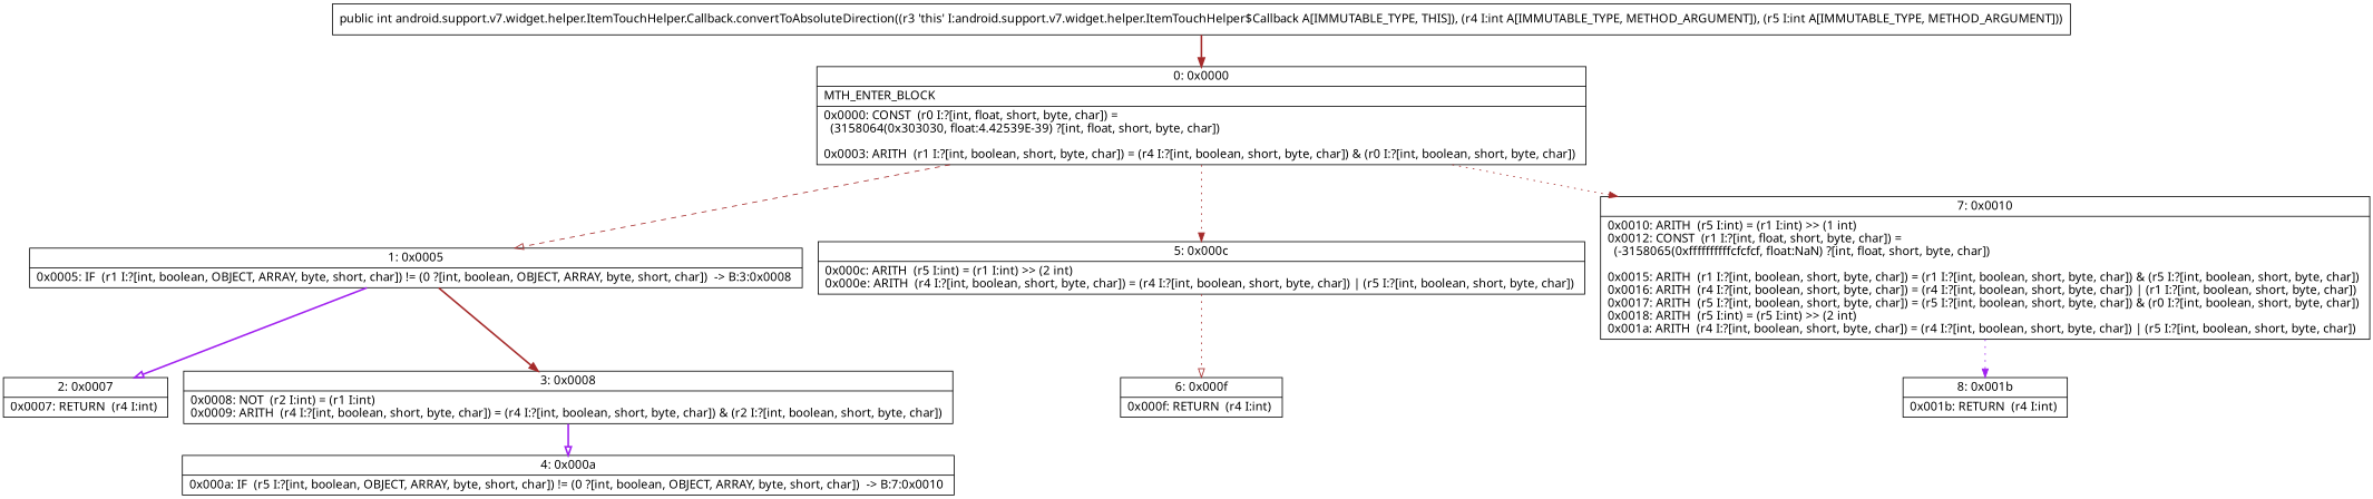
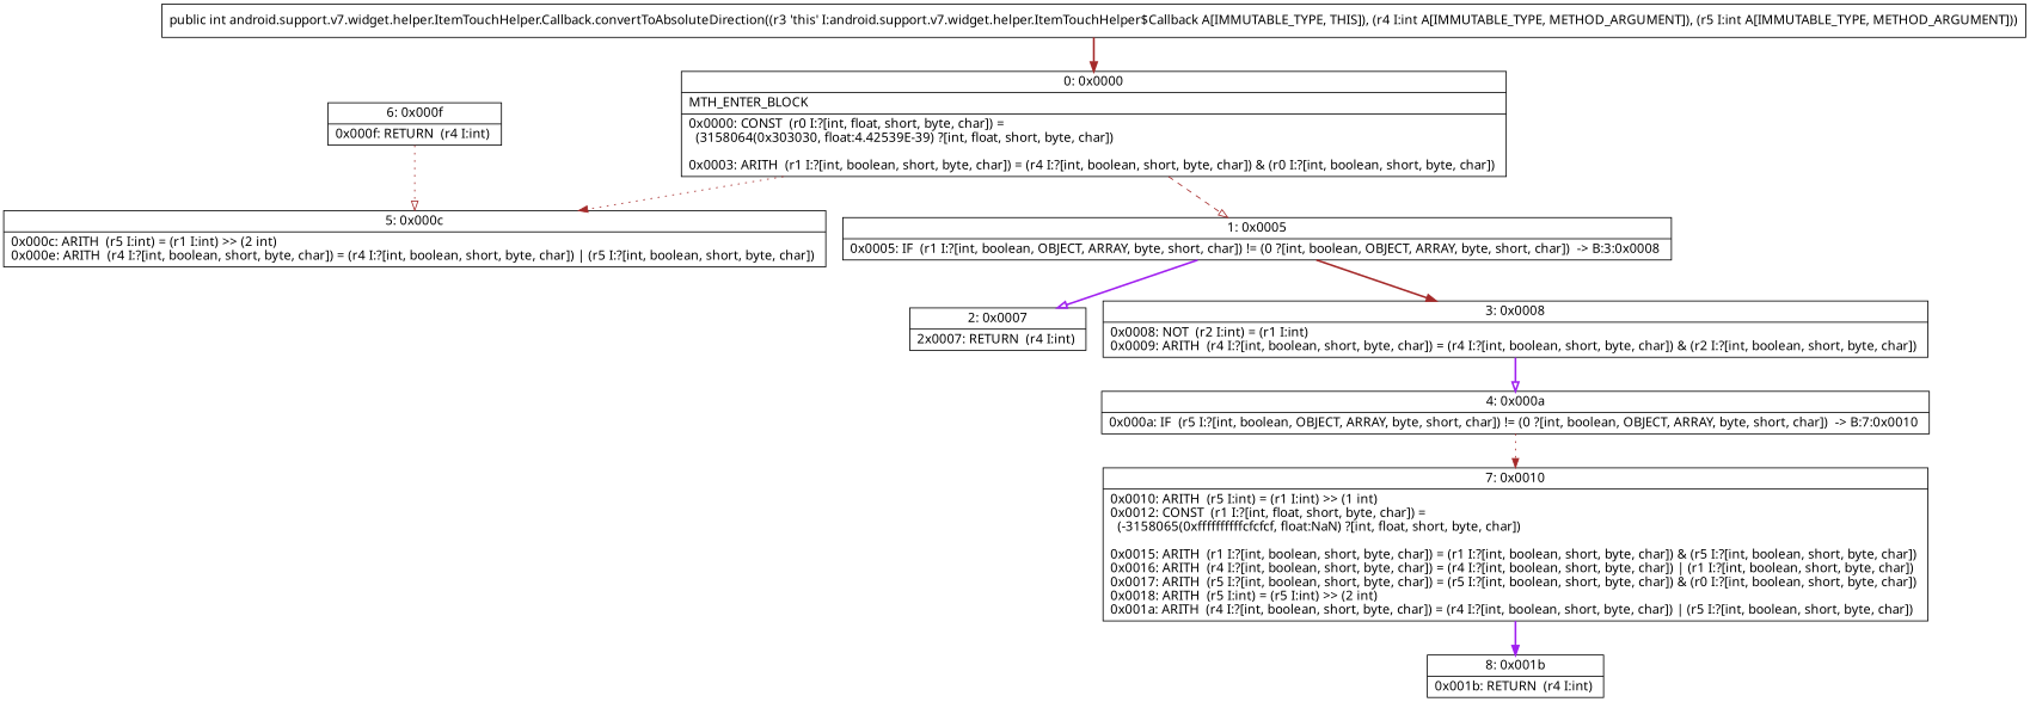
  digraph {
    fontname="Noto Sans"
    node [fontname="Noto Sans" shape=record]
    edge [arrowhead=normal color=brown fontname="Noto Sans" style=dotted]
    n1 [label="{0\:\ 0x0000|MTH_ENTER_BLOCK\l|0x0000: CONST  (r0 I:?[int, float, short, byte, char]) = \l  (3158064(0x303030, float:4.42539E\-39) ?[int, float, short, byte, char])\l \l0x0003: ARITH  (r1 I:?[int, boolean, short, byte, char]) = (r4 I:?[int, boolean, short, byte, char]) & (r0 I:?[int, boolean, short, byte, char]) \l}"]
    n2 [label="{1\:\ 0x0005|0x0005: IF  (r1 I:?[int, boolean, OBJECT, ARRAY, byte, short, char]) != (0 ?[int, boolean, OBJECT, ARRAY, byte, short, char])  \-\> B:3:0x0008 \l}"]
    n3 [label="{5\:\ 0x000c|0x000c: ARITH  (r5 I:int) = (r1 I:int) \>\> (2 int) \l0x000e: ARITH  (r4 I:?[int, boolean, short, byte, char]) = (r4 I:?[int, boolean, short, byte, char]) \| (r5 I:?[int, boolean, short, byte, char]) \l}"]
-   n4 [label="{2\:\ 0x0007|0x0007: RETURN  (r4 I:int) \l}"]
+   n4 [label="{2\:\ 0x0007|2x0007: RETURN  (r4 I:int) \l}"]
    n5 [label="{3\:\ 0x0008|0x0008: NOT  (r2 I:int) = (r1 I:int) \l0x0009: ARITH  (r4 I:?[int, boolean, short, byte, char]) = (r4 I:?[int, boolean, short, byte, char]) & (r2 I:?[int, boolean, short, byte, char]) \l}"]
    n6 [label="{4\:\ 0x000a|0x000a: IF  (r5 I:?[int, boolean, OBJECT, ARRAY, byte, short, char]) != (0 ?[int, boolean, OBJECT, ARRAY, byte, short, char])  \-\> B:7:0x0010 \l}"]
    n7 [label="{7\:\ 0x0010|0x0010: ARITH  (r5 I:int) = (r1 I:int) \>\> (1 int) \l0x0012: CONST  (r1 I:?[int, float, short, byte, char]) = \l  (\-3158065(0xffffffffffcfcfcf, float:NaN) ?[int, float, short, byte, char])\l \l0x0015: ARITH  (r1 I:?[int, boolean, short, byte, char]) = (r1 I:?[int, boolean, short, byte, char]) & (r5 I:?[int, boolean, short, byte, char]) \l0x0016: ARITH  (r4 I:?[int, boolean, short, byte, char]) = (r4 I:?[int, boolean, short, byte, char]) \| (r1 I:?[int, boolean, short, byte, char]) \l0x0017: ARITH  (r5 I:?[int, boolean, short, byte, char]) = (r5 I:?[int, boolean, short, byte, char]) & (r0 I:?[int, boolean, short, byte, char]) \l0x0018: ARITH  (r5 I:int) = (r5 I:int) \>\> (2 int) \l0x001a: ARITH  (r4 I:?[int, boolean, short, byte, char]) = (r4 I:?[int, boolean, short, byte, char]) \| (r5 I:?[int, boolean, short, byte, char]) \l}"]
    n8 [label="{6\:\ 0x000f|0x000f: RETURN  (r4 I:int) \l}"]
    n9 [label="{8\:\ 0x001b|0x001b: RETURN  (r4 I:int) \l}"]
    n10 [label="{public int android.support.v7.widget.helper.ItemTouchHelper.Callback.convertToAbsoluteDirection((r3 'this' I:android.support.v7.widget.helper.ItemTouchHelper$Callback A[IMMUTABLE_TYPE, THIS]), (r4 I:int A[IMMUTABLE_TYPE, METHOD_ARGUMENT]), (r5 I:int A[IMMUTABLE_TYPE, METHOD_ARGUMENT])) }"]
    n1 -> n2 [arrowhead=onormal style=dashed]
    n1 -> n3
    n2 -> n4 [arrowhead=onormal color=purple style=bold]
    n2 -> n5 [style=bold]
-   n3 -> n8 [arrowhead=onormal]
+   n8 -> n3 [arrowhead=onormal]
    n5 -> n6 [arrowhead=onormal color=purple style=bold]
-   n1 -> n7
-   n7 -> n9 [color=purple]
+   n6 -> n7
+   n7 -> n9 [color=purple style=bold]
    n10 -> n1 [style=bold]
  }
